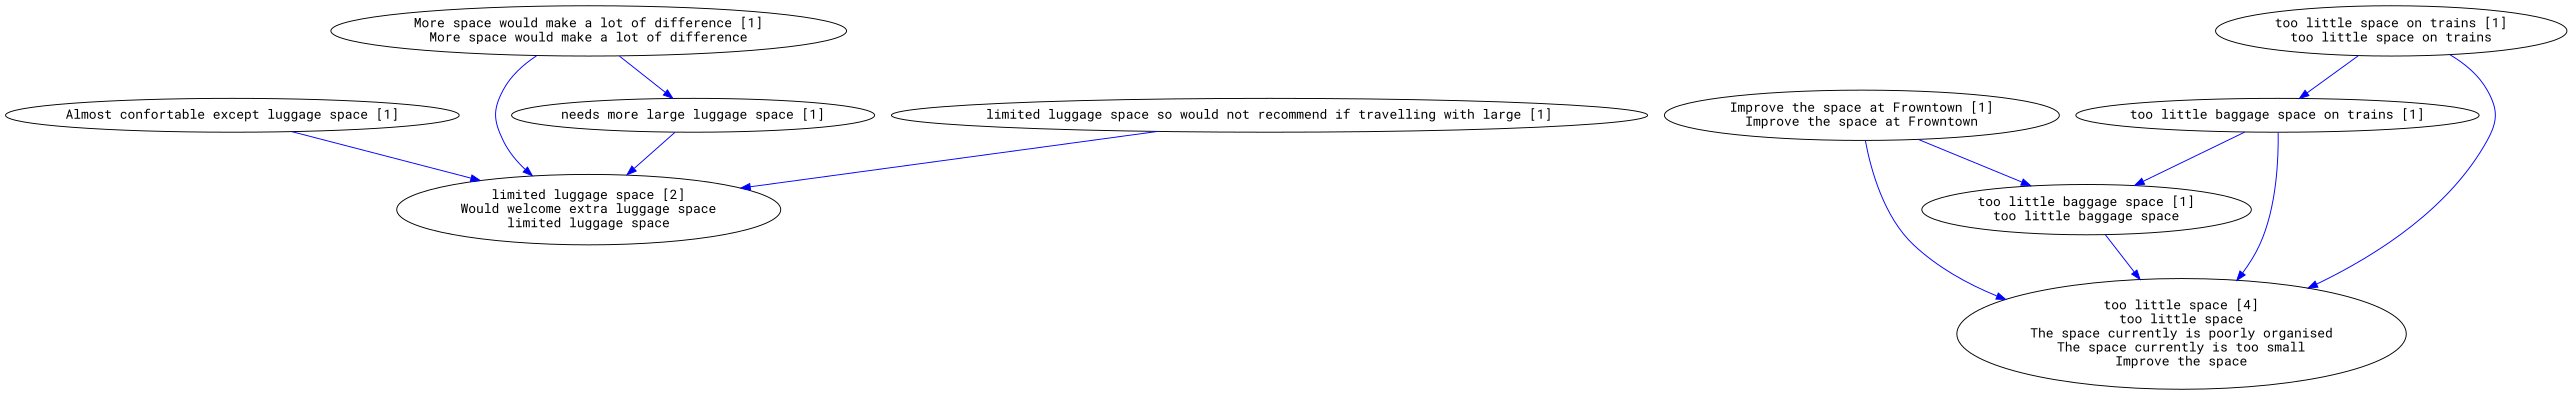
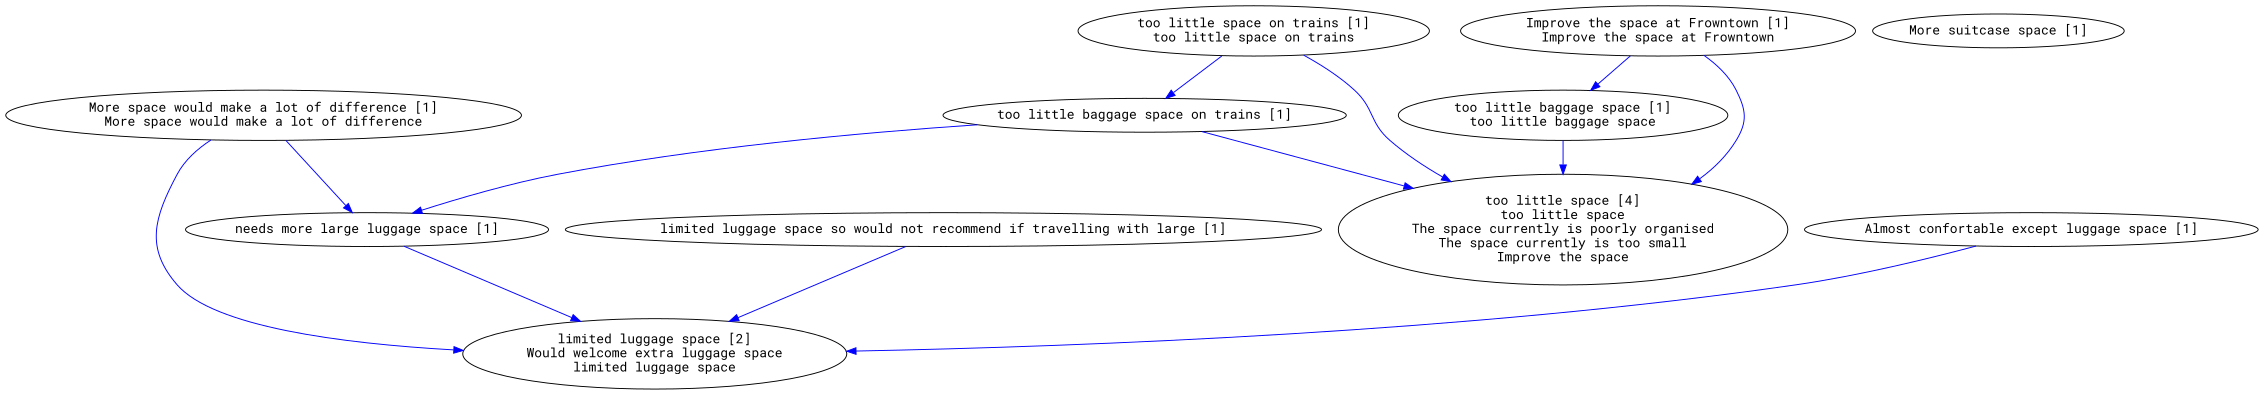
  digraph {
    fontname="Roboto Mono"
    node [fontname="Roboto Mono"]
    edge [color=blue fontname="Roboto Mono"]
    "Almost confortable except luggage space [1]"
    "limited luggage space [2]\nWould welcome extra luggage space\nlimited luggage space"
    "Improve the space at Frowntown [1]\nImprove the space at Frowntown"
    "too little space [4]\ntoo little space\nThe space currently is poorly organised\nThe space currently is too small\nImprove the space"
    "too little baggage space [1]\ntoo little baggage space"
    "More space would make a lot of difference [1]\nMore space would make a lot of difference"
    "needs more large luggage space [1]"
+   "More suitcase space [1]"
    "limited luggage space so would not recommend if travelling with large [1]"
    "too little baggage space on trains [1]"
    "too little space on trains [1]\ntoo little space on trains"
    "Almost confortable except luggage space [1]" -> "limited luggage space [2]\nWould welcome extra luggage space\nlimited luggage space"
    "Improve the space at Frowntown [1]\nImprove the space at Frowntown" -> "too little space [4]\ntoo little space\nThe space currently is poorly organised\nThe space currently is too small\nImprove the space"
    "Improve the space at Frowntown [1]\nImprove the space at Frowntown" -> "too little baggage space [1]\ntoo little baggage space"
    "too little baggage space [1]\ntoo little baggage space" -> "too little space [4]\ntoo little space\nThe space currently is poorly organised\nThe space currently is too small\nImprove the space"
    "More space would make a lot of difference [1]\nMore space would make a lot of difference" -> "limited luggage space [2]\nWould welcome extra luggage space\nlimited luggage space"
    "More space would make a lot of difference [1]\nMore space would make a lot of difference" -> "needs more large luggage space [1]"
    "needs more large luggage space [1]" -> "limited luggage space [2]\nWould welcome extra luggage space\nlimited luggage space"
    "limited luggage space so would not recommend if travelling with large [1]" -> "limited luggage space [2]\nWould welcome extra luggage space\nlimited luggage space"
    "too little baggage space on trains [1]" -> "too little space [4]\ntoo little space\nThe space currently is poorly organised\nThe space currently is too small\nImprove the space"
-   "too little baggage space on trains [1]" -> "too little baggage space [1]\ntoo little baggage space"
+   "too little baggage space on trains [1]" -> "needs more large luggage space [1]"
    "too little space on trains [1]\ntoo little space on trains" -> "too little space [4]\ntoo little space\nThe space currently is poorly organised\nThe space currently is too small\nImprove the space"
    "too little space on trains [1]\ntoo little space on trains" -> "too little baggage space on trains [1]"
  }
